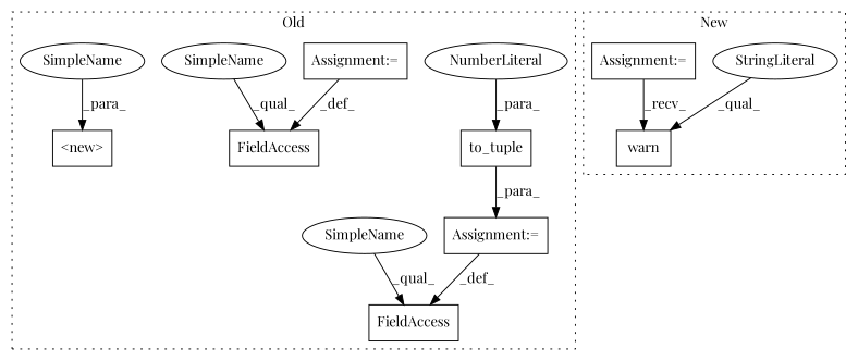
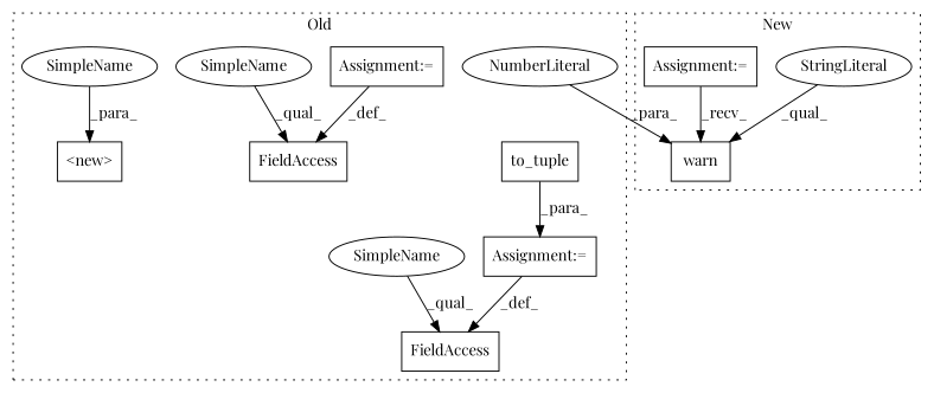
  digraph {
    fontname="Playfair Display"
    node [a=7 fontname="Playfair Display" l=4 s=5200 shape=box]
    edge [fontname="Playfair Display"]
    n1 [a=46 l="6,2" label="<new>" s="5137,5157"]
    n2 [a=22 l=13 label=FieldAccess]
    n3 [l=1 label="Assignment:=" s=5213]
    n4 [a=32 l="9,1" label=to_tuple s="5214,5235"]
    n5 [a=34 l=3 label=NumberLiteral s=5232 shape=ellipse]
    n6 [a=22 l=10 label=FieldAccess s=5164]
    n7 [l=1 label="Assignment:=" s=5174]
    n8 [a=42 label=SimpleName s=5153 shape=ellipse]
    n9 [a=42 label=SimpleName shape=ellipse]
    n10 [a=42 label=SimpleName s=5164 shape=ellipse]
    n11 [a=32 l="5,1" label=warn s="5181,5246"]
    n12 [a=45 l=60 label=StringLiteral s=5186 shape=ellipse]
    n13 [l=8 label="Assignment:=" s=5158]
    subgraph cluster_1 {
      label=Old
      style=dotted
      n1
      n2
      n3
      n4
      n5
      n6
      n7
      n8
      n9
      n10
    }
    subgraph cluster_2 {
      label=New
      style=dotted
      n11
      n12
      n13
    }
    n3 -> n2 [label=_def_]
    n4 -> n3 [label=_para_]
-   n5 -> n4 [label=_para_]
+   n5 -> n11 [label=_para_]
    n7 -> n6 [label=_def_]
    n8 -> n1 [label=_para_]
    n9 -> n2 [label=_qual_]
    n10 -> n6 [label=_qual_]
    n12 -> n11 [label=_qual_]
    n13 -> n11 [label=_recv_]
  }
